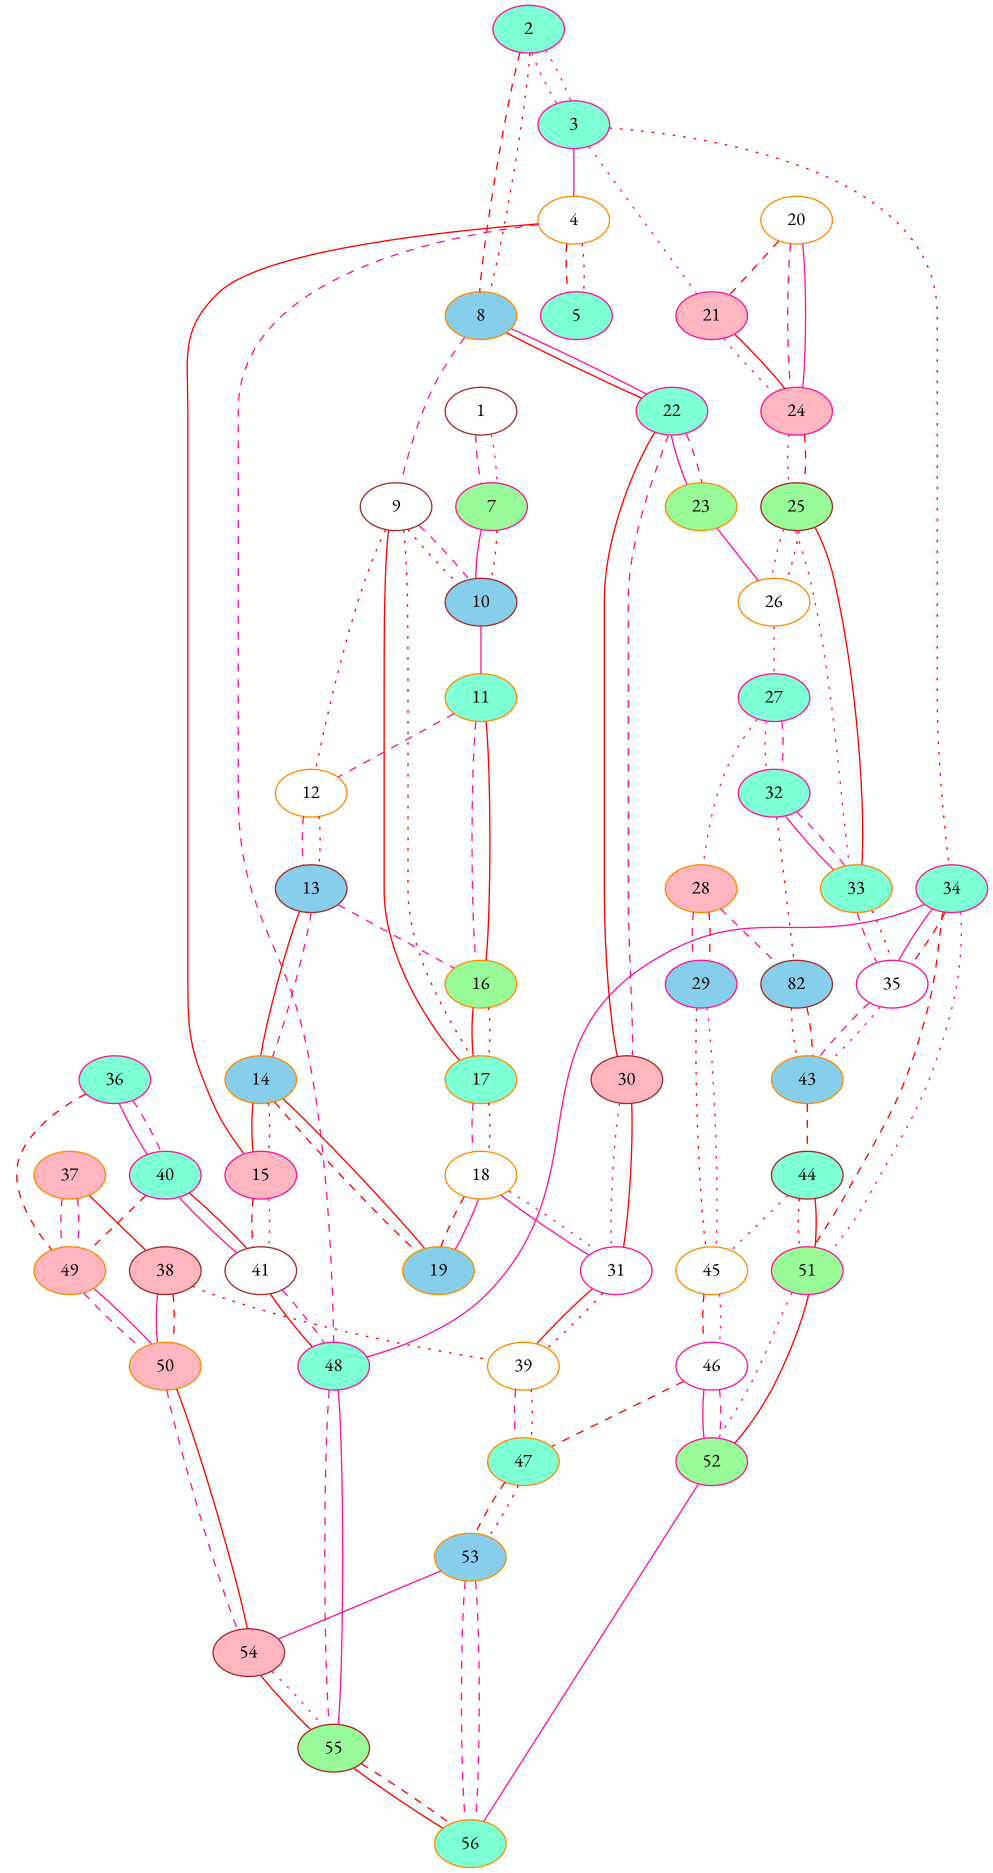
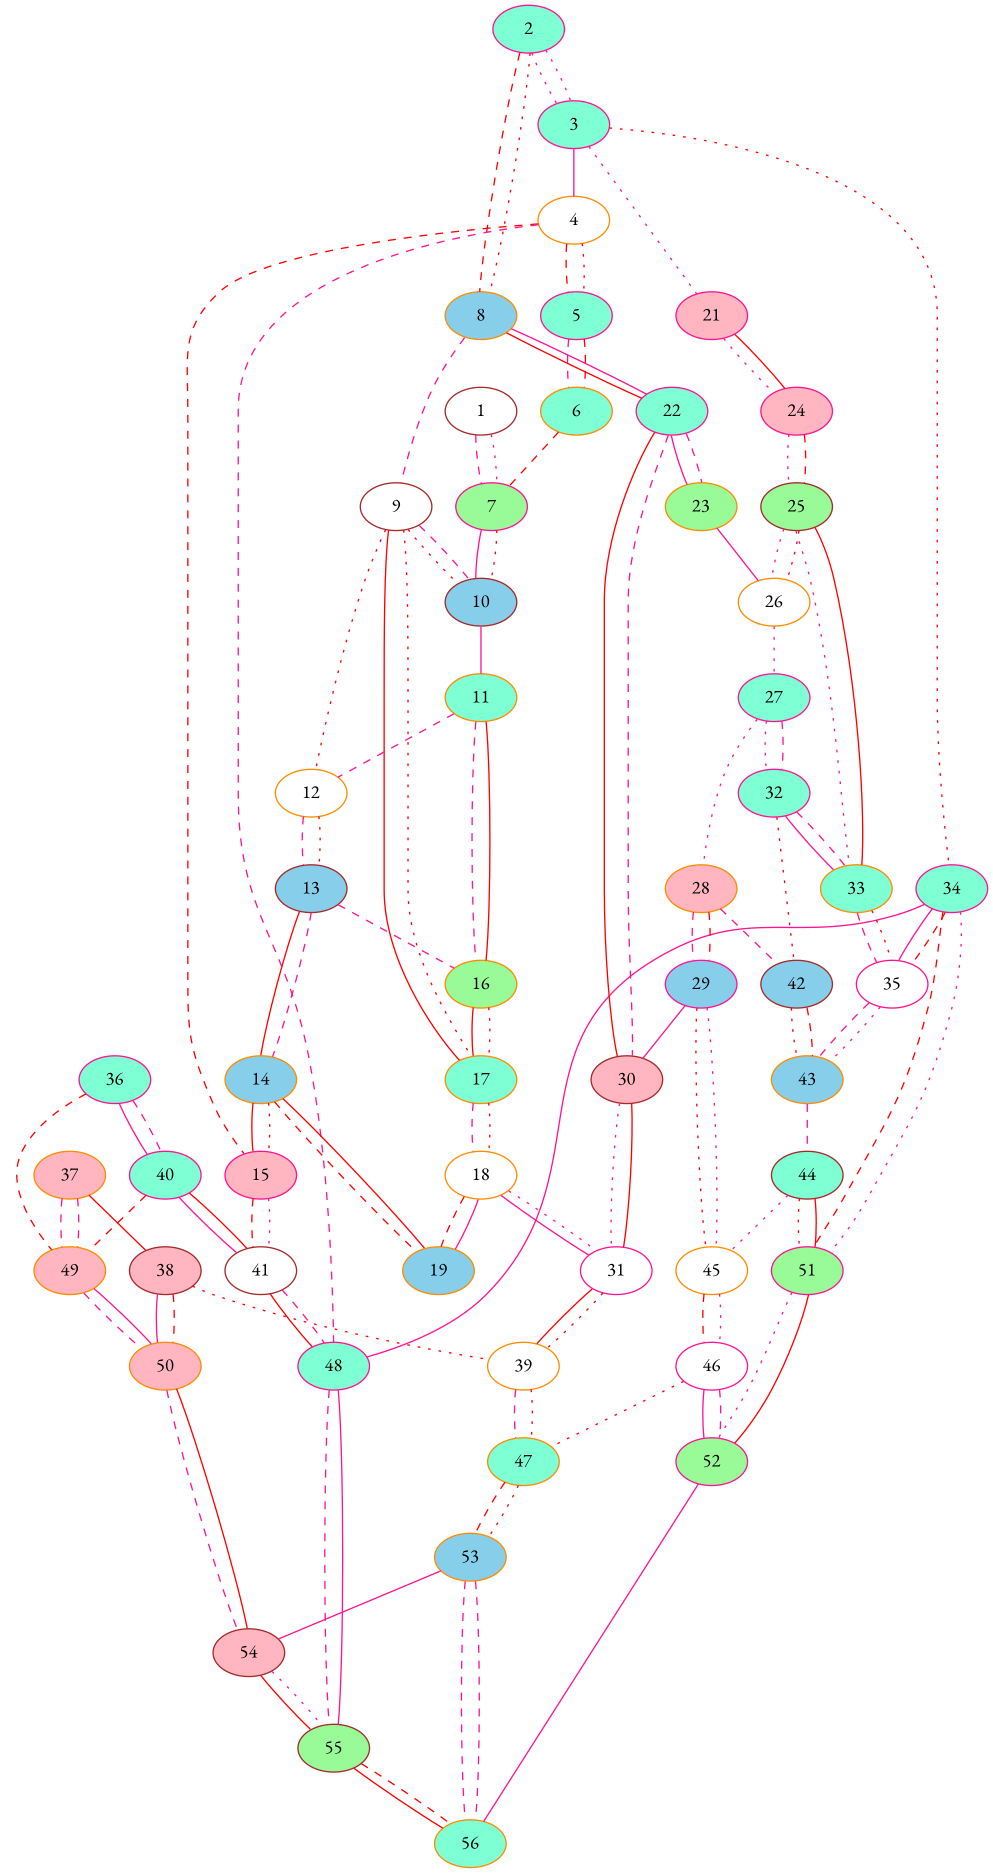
  graph {
    fontname="EB Garamond"
    node [color=darkorange fillcolor=aquamarine fontname="EB Garamond" style=filled]
    edge [color=deeppink fontname="EB Garamond" style=dashed]
    1 [color=brown fillcolor=white]
    7 [color=deeppink fillcolor=palegreen]
    2 [color=deeppink]
    3 [color=deeppink]
    8 [fillcolor=skyblue]
    10 [color=brown fillcolor=skyblue]
    4 [fillcolor=white]
    21 [color=deeppink fillcolor=lightpink]
    34 [color=deeppink]
    9 [color=brown fillcolor=white]
    22 [color=deeppink]
    5 [color=deeppink]
    15 [color=deeppink fillcolor=lightpink]
    48 [color=deeppink]
    24 [color=deeppink fillcolor=lightpink]
    35 [color=deeppink fillcolor=white]
    51 [color=deeppink fillcolor=palegreen]
+   6
    41 [color=brown fillcolor=white]
    55 [color=brown fillcolor=palegreen]
    12 [fillcolor=white]
    13 [color=brown fillcolor=skyblue]
    11
    17
    23 [fillcolor=palegreen]
    30 [color=brown fillcolor=lightpink]
    18 [fillcolor=white]
    16 [fillcolor=palegreen]
    14 [fillcolor=skyblue]
    19 [fillcolor=skyblue]
    31 [color=deeppink fillcolor=white]
    39 [fillcolor=white]
-   20 [fillcolor=white]
    25 [color=brown fillcolor=palegreen]
    26 [fillcolor=white]
    27 [color=deeppink]
    33
    28 [fillcolor=lightpink]
    32 [color=deeppink]
    29 [color=deeppink fillcolor=skyblue]
-   42 [color=brown fillcolor=skyblue label=82]
+   42 [color=brown fillcolor=skyblue]
    45 [fillcolor=white]
    43 [fillcolor=skyblue]
    46 [color=deeppink fillcolor=white]
    47
    52 [color=deeppink fillcolor=palegreen]
    44 [color=brown]
    36 [color=deeppink]
    40 [color=deeppink]
    49 [fillcolor=lightpink]
    37 [fillcolor=lightpink]
    38 [color=brown fillcolor=lightpink]
    50 [fillcolor=lightpink]
    54 [color=brown fillcolor=lightpink]
    53 [fillcolor=skyblue]
    56
    1 -- 7
    1 -- 7 [style=dotted]
    7 -- 10 [style=solid]
    7 -- 10 [color=red style=dotted]
    2 -- 3 [style=dotted]
    2 -- 3 [style=dotted]
    2 -- 8 [color=red]
    2 -- 8 [color=red style=dotted]
    3 -- 4 [style=solid]
    3 -- 21 [style=dotted]
    3 -- 34 [color=red style=dotted]
    8 -- 9
    8 -- 22 [color=red style=solid]
    8 -- 22 [style=solid]
    10 -- 11 [style=solid]
    4 -- 5 [color=red]
    4 -- 5 [color=red style=dotted]
-   4 -- 15 [color=red style=solid]
+   4 -- 15 [color=red]
    4 -- 48
    21 -- 24 [style=dotted]
    21 -- 24 [color=red style=solid]
    34 -- 48 [style=solid]
    34 -- 35 [style=solid]
    34 -- 35 [color=red]
    34 -- 51 [color=red]
    34 -- 51 [style=dotted]
    9 -- 10 [color=red style=dotted]
    9 -- 10
    9 -- 12 [color=red style=dotted]
    9 -- 17 [color=red style=solid]
    9 -- 17 [color=red style=dotted]
    22 -- 23 [style=solid]
    22 -- 23
    22 -- 30 [color=red style=solid]
    22 -- 30
+   5 -- 6
+   5 -- 6 [color=red]
    15 -- 41 [color=red]
    15 -- 41 [style=dotted]
    48 -- 55
    48 -- 55 [style=solid]
    24 -- 25 [style=dotted]
    24 -- 25 [color=red]
    35 -- 43
    35 -- 43 [style=dotted]
    51 -- 52 [style=dotted]
    51 -- 52 [color=red style=solid]
+   6 -- 7 [color=red]
    41 -- 48 [color=red style=solid]
    41 -- 48
    55 -- 56 [color=red style=solid]
    55 -- 56 [color=red]
    12 -- 13
    12 -- 13 [color=red style=dotted]
    13 -- 16
    13 -- 14 [color=red style=solid]
    13 -- 14
    11 -- 12
    11 -- 16
    11 -- 16 [color=red style=solid]
    17 -- 18
    17 -- 18 [color=red style=dotted]
    23 -- 26 [style=solid]
    30 -- 31 [style=dotted]
    30 -- 31 [color=red style=solid]
    18 -- 19 [color=red]
    18 -- 19 [style=solid]
    18 -- 31 [style=solid]
    18 -- 31 [style=dotted]
    16 -- 17 [color=red style=solid]
    16 -- 17 [color=red style=dotted]
    14 -- 15 [color=red style=solid]
    14 -- 15 [color=red style=dotted]
    14 -- 19 [color=red]
    14 -- 19 [color=red style=solid]
    31 -- 39 [color=red style=solid]
    31 -- 39 [color=red style=dotted]
    39 -- 47
    39 -- 47 [color=red style=dotted]
-   20 -- 21 [color=red]
-   20 -- 24
-   20 -- 24 [style=solid]
    25 -- 26 [style=dotted]
    25 -- 26 [color=red style=dotted]
    25 -- 33 [style=dotted]
    25 -- 33 [color=red style=solid]
    26 -- 27 [style=dotted]
    27 -- 28 [style=dotted]
    27 -- 32 [style=dotted]
    27 -- 32
    33 -- 35
    33 -- 35 [color=red style=dotted]
    28 -- 29
    28 -- 29 [color=red]
    28 -- 42
    32 -- 33 [style=solid]
    32 -- 33
    32 -- 42 [color=red style=dotted]
+   29 -- 30 [style=solid]
    29 -- 45 [color=red style=dotted]
    29 -- 45 [style=dotted]
    42 -- 43 [color=red style=dotted]
    42 -- 43 [color=red]
    45 -- 46 [color=red]
    45 -- 46 [style=dotted]
-   43 -- 44 [color=red]
-   46 -- 47 [color=red]
+   43 -- 44
+   46 -- 47 [color=red style=dotted]
    46 -- 52 [style=solid]
    46 -- 52
    47 -- 53 [color=red]
    47 -- 53 [color=red style=dotted]
    52 -- 56 [style=solid]
    44 -- 51 [color=red style=dotted]
    44 -- 51 [color=red style=solid]
    44 -- 45 [style=dotted]
    36 -- 40 [style=solid]
    36 -- 40
    36 -- 49 [color=red]
    40 -- 41 [style=solid]
    40 -- 41 [color=red style=solid]
    40 -- 49 [color=red]
    49 -- 50
    49 -- 50 [style=solid]
    37 -- 49
    37 -- 49
    37 -- 38 [color=red style=solid]
    38 -- 39 [color=red style=dotted]
    38 -- 50 [style=solid]
    38 -- 50 [color=red]
    50 -- 54
    50 -- 54 [color=red style=solid]
    54 -- 55 [color=red style=solid]
    54 -- 55 [style=dotted]
    53 -- 54 [style=solid]
    53 -- 56
    53 -- 56
  }
